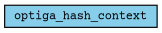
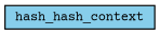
  digraph {
    rankdir=LR
    fontname="Courier Prime"
-   n1 [color=black fillcolor=skyblue fontname="Courier Prime" fontsize=10 height=0.2 label=optiga_hash_context shape=record style=filled width=0.4]
+   n1 [color=black fillcolor=skyblue fontname="Courier Prime" fontsize=10 height=0.2 label=hash_hash_context shape=record style=filled width=0.4]
  }
